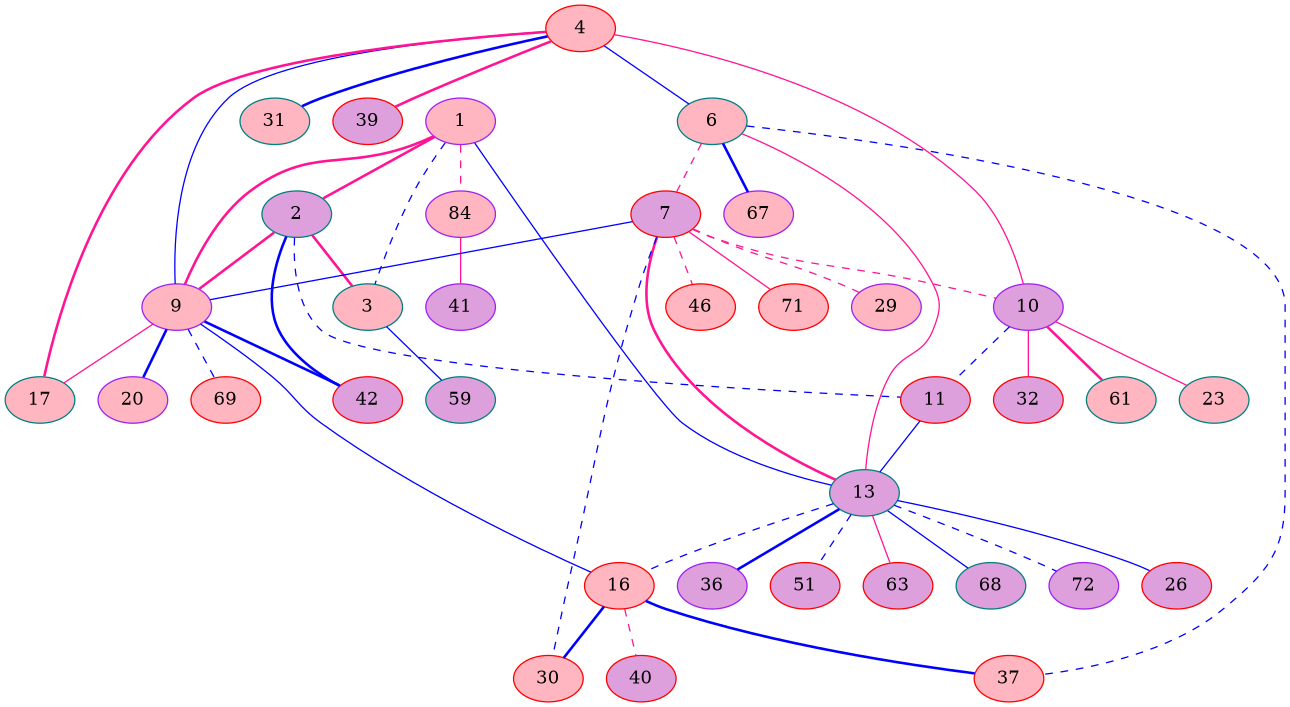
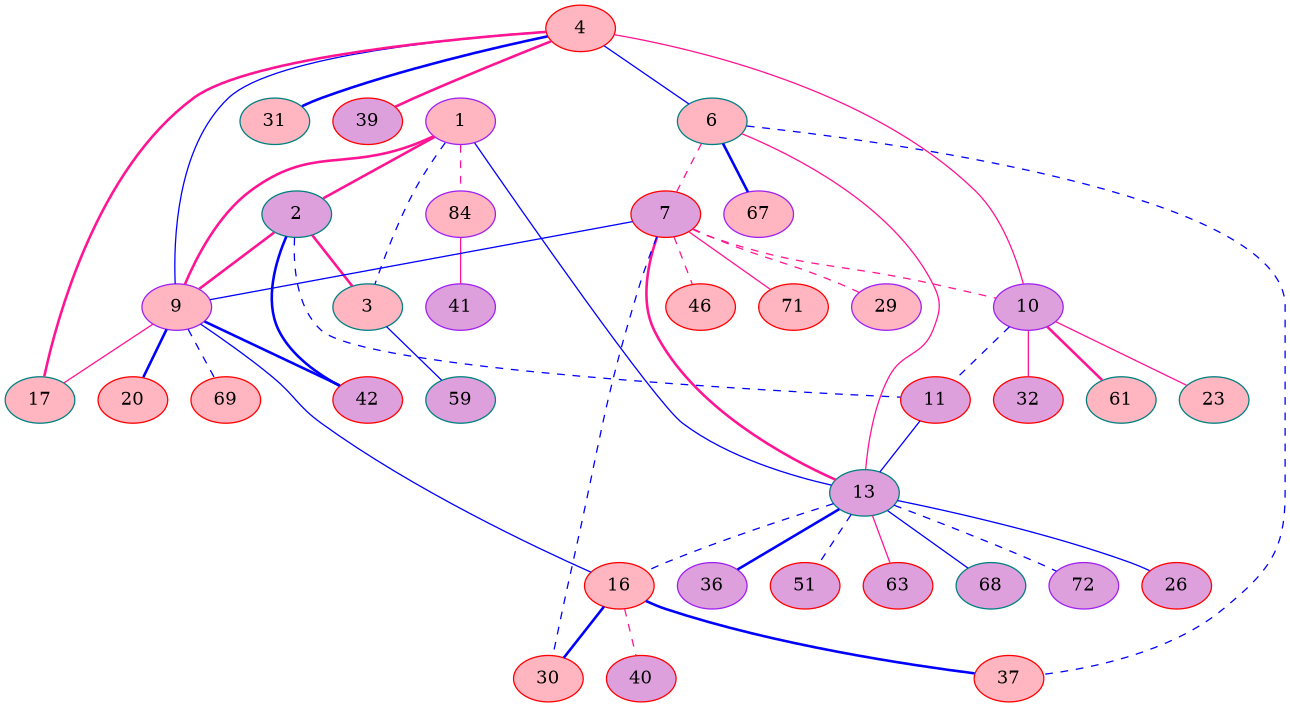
  graph {
    node [color=red fillcolor=lightpink style=filled]
    edge [color=blue style=solid]
    1 [color=purple super="+47+66"]
    2 [color=teal fillcolor=plum super="+35+58+62"]
    3 [color=teal]
    9 [color=purple]
    13 [color=teal fillcolor=plum super="+28+22+14"]
    n6 [color=purple label=84]
    11 [fillcolor=plum super="+19"]
    42 [fillcolor=plum super="+73+48"]
    59 [color=teal fillcolor=plum]
    17 [color=teal]
    16 [super="+33"]
-   20 [color=purple super="+70+43+25"]
+   20 [super="+70+43+25"]
    69
    26 [fillcolor=plum super="+65"]
    36 [color=purple fillcolor=plum]
    51 [fillcolor=plum]
    63 [fillcolor=plum]
    68 [color=teal fillcolor=plum]
    72 [color=purple fillcolor=plum]
    41 [color=purple fillcolor=plum]
    4 [super="+27+54+45+60+5"]
    6 [color=teal]
    10 [color=purple fillcolor=plum super="+18+12+52+56+57+44"]
    31 [color=teal]
    39 [fillcolor=plum]
    7 [fillcolor=plum super="+8"]
    37
    67 [color=purple]
    23 [color=teal]
    32 [fillcolor=plum]
    61 [color=teal]
    29 [color=purple]
    30
    46
    71
    40 [fillcolor=plum]
    1 -- 2 [color=deeppink style=bold]
    1 -- 3 [style=dashed]
    1 -- 9 [color=deeppink style=bold]
    1 -- 13
    1 -- n6 [color=deeppink style=dashed]
    2 -- 3 [color=deeppink style=bold]
    2 -- 9 [color=deeppink style=bold]
    2 -- 11 [style=dashed]
    2 -- 42 [style=bold]
    3 -- 59
    9 -- 42 [style=bold]
    9 -- 17 [color=deeppink]
    9 -- 16
    9 -- 20 [style=bold]
    9 -- 69 [style=dashed]
    13 -- 16 [style=dashed]
    13 -- 26
    13 -- 36 [style=bold]
    13 -- 51 [style=dashed]
    13 -- 63 [color=deeppink]
    13 -- 68
    13 -- 72 [style=dashed]
    n6 -- 41 [color=deeppink]
    11 -- 13
    16 -- 37 [style=bold]
    16 -- 30 [style=bold]
    16 -- 40 [color=deeppink style=dashed]
    4 -- 9
    4 -- 17 [color=deeppink style=bold]
    4 -- 6 [weight=2]
    4 -- 10 [color=deeppink weight=2]
    4 -- 31 [style=bold]
    4 -- 39 [color=deeppink style=bold]
    6 -- 13 [color=deeppink]
    6 -- 7 [color=deeppink style=dashed]
    6 -- 37 [style=dashed]
    6 -- 67 [style=bold]
    10 -- 11 [style=dashed weight=2]
    10 -- 23 [color=deeppink]
    10 -- 32 [color=deeppink]
    10 -- 61 [color=deeppink style=bold]
    7 -- 9 [weight=2]
    7 -- 13 [color=deeppink style=bold]
    7 -- 10 [color=deeppink style=dashed]
    7 -- 29 [color=deeppink style=dashed]
    7 -- 30 [style=dashed]
    7 -- 46 [color=deeppink style=dashed]
    7 -- 71 [color=deeppink]
  }
